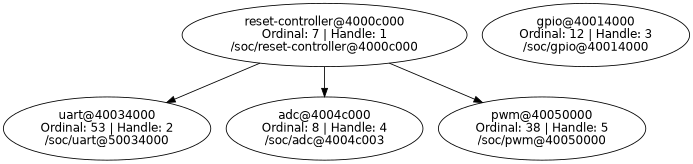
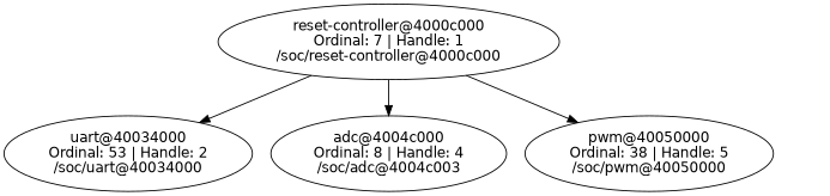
  digraph {
    fontname="DejaVu Sans"
    node [fontname="DejaVu Sans"]
    edge [fontname="DejaVu Sans"]
    n1 [label="reset-controller@4000c000\nOrdinal: 7 | Handle: 1\n/soc/reset-controller@4000c000"]
-   n2 [label="uart@40034000\nOrdinal: 53 | Handle: 2\n/soc/uart@50034000"]
+   n2 [label="uart@40034000\nOrdinal: 53 | Handle: 2\n/soc/uart@40034000"]
    n3 [label="adc@4004c000\nOrdinal: 8 | Handle: 4\n/soc/adc@4004c003"]
    n4 [label="pwm@40050000\nOrdinal: 38 | Handle: 5\n/soc/pwm@40050000"]
-   n5 [label="gpio@40014000\nOrdinal: 12 | Handle: 3\n/soc/gpio@40014000"]
    n1 -> n2
    n1 -> n3
    n1 -> n4
  }
